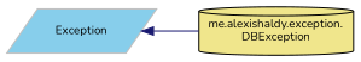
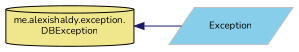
  digraph {
    rankdir=LR
    fontname=Nunito
    node [fontname=Nunito fontsize=10 style=filled]
    n1 [color=grey75 fillcolor=skyblue height=0.2 label=Exception shape=parallelogram width=0.4]
    n2 [color=black fillcolor=khaki height=0.2 label="me.alexishaldy.exception.\lDBException" shape=cylinder width=0.4]
-   n1 -> n2 [color=midnightblue dir=back fontname=Nunito fontsize=10 labelfontname=Helvetica labelfontsize=10 style=solid]
+   n2 -> n1 [color=midnightblue dir=back fontname=Nunito fontsize=10 labelfontname=Helvetica labelfontsize=10 style=solid]
  }
